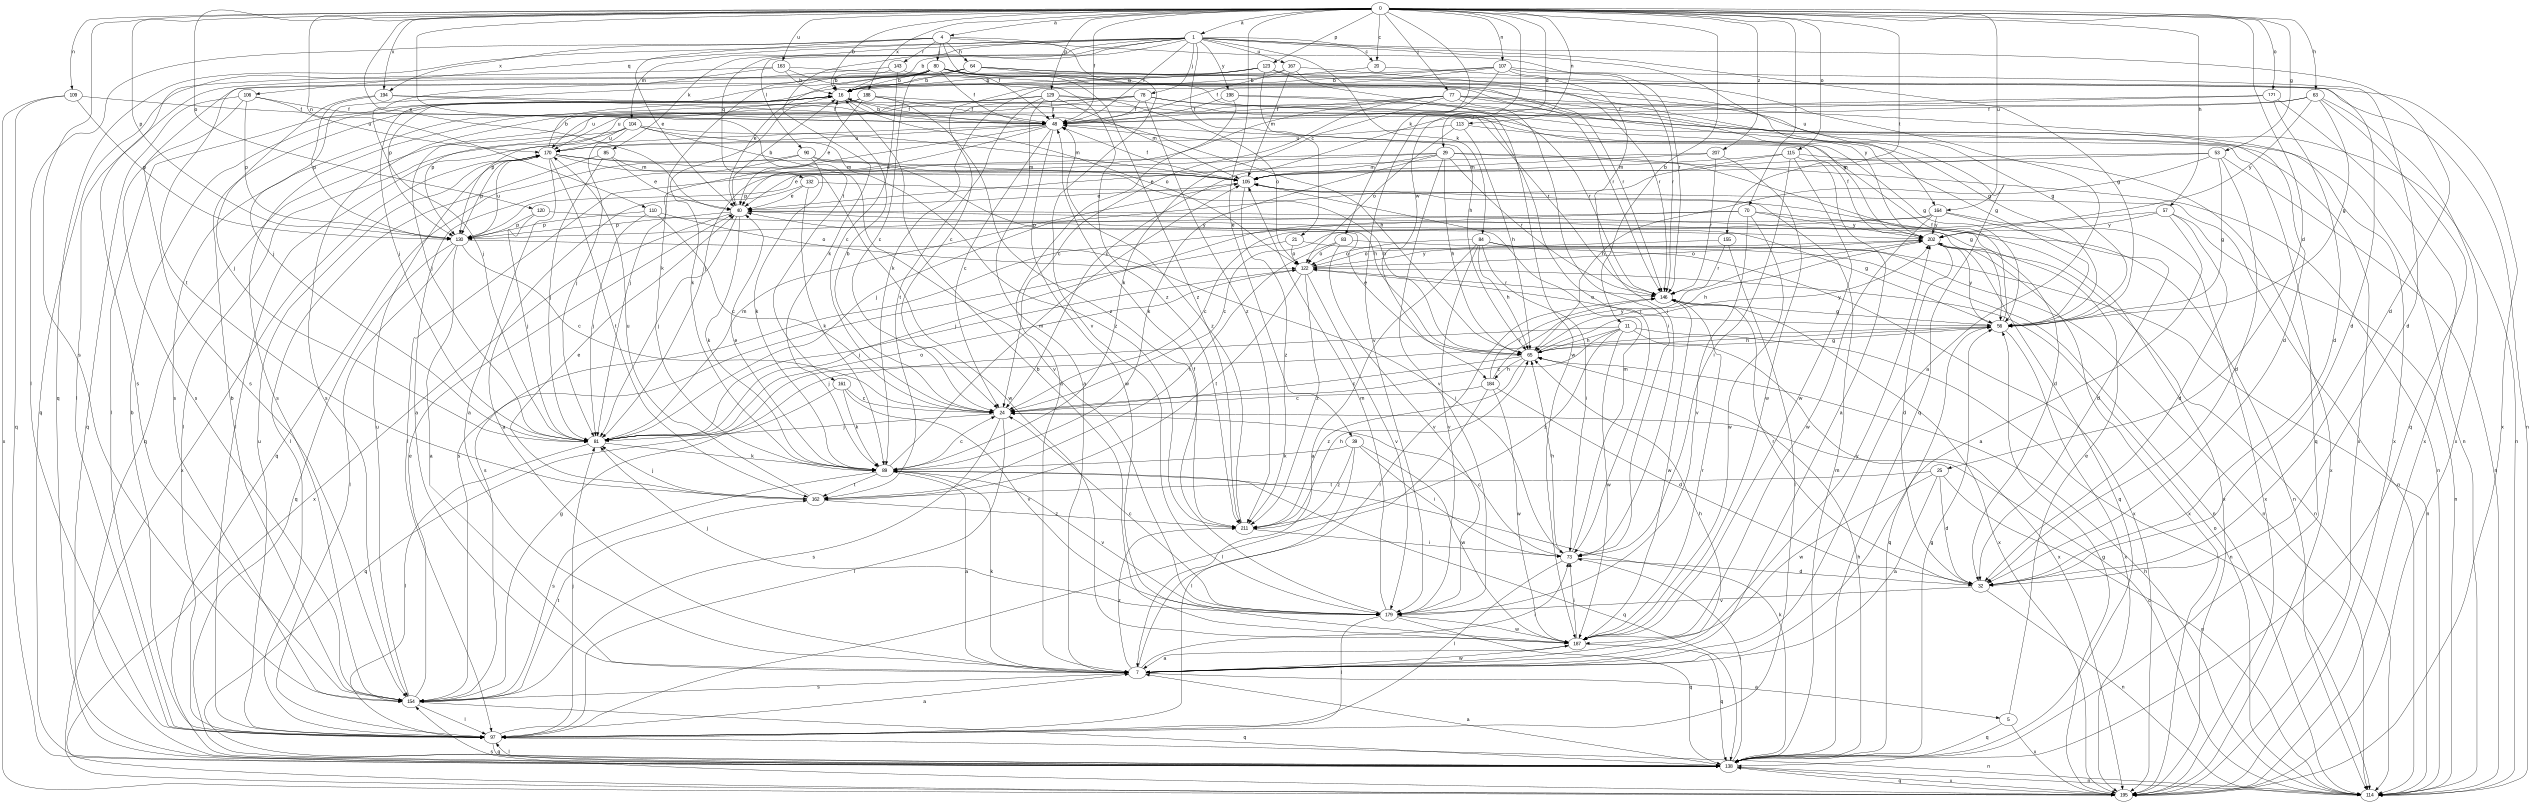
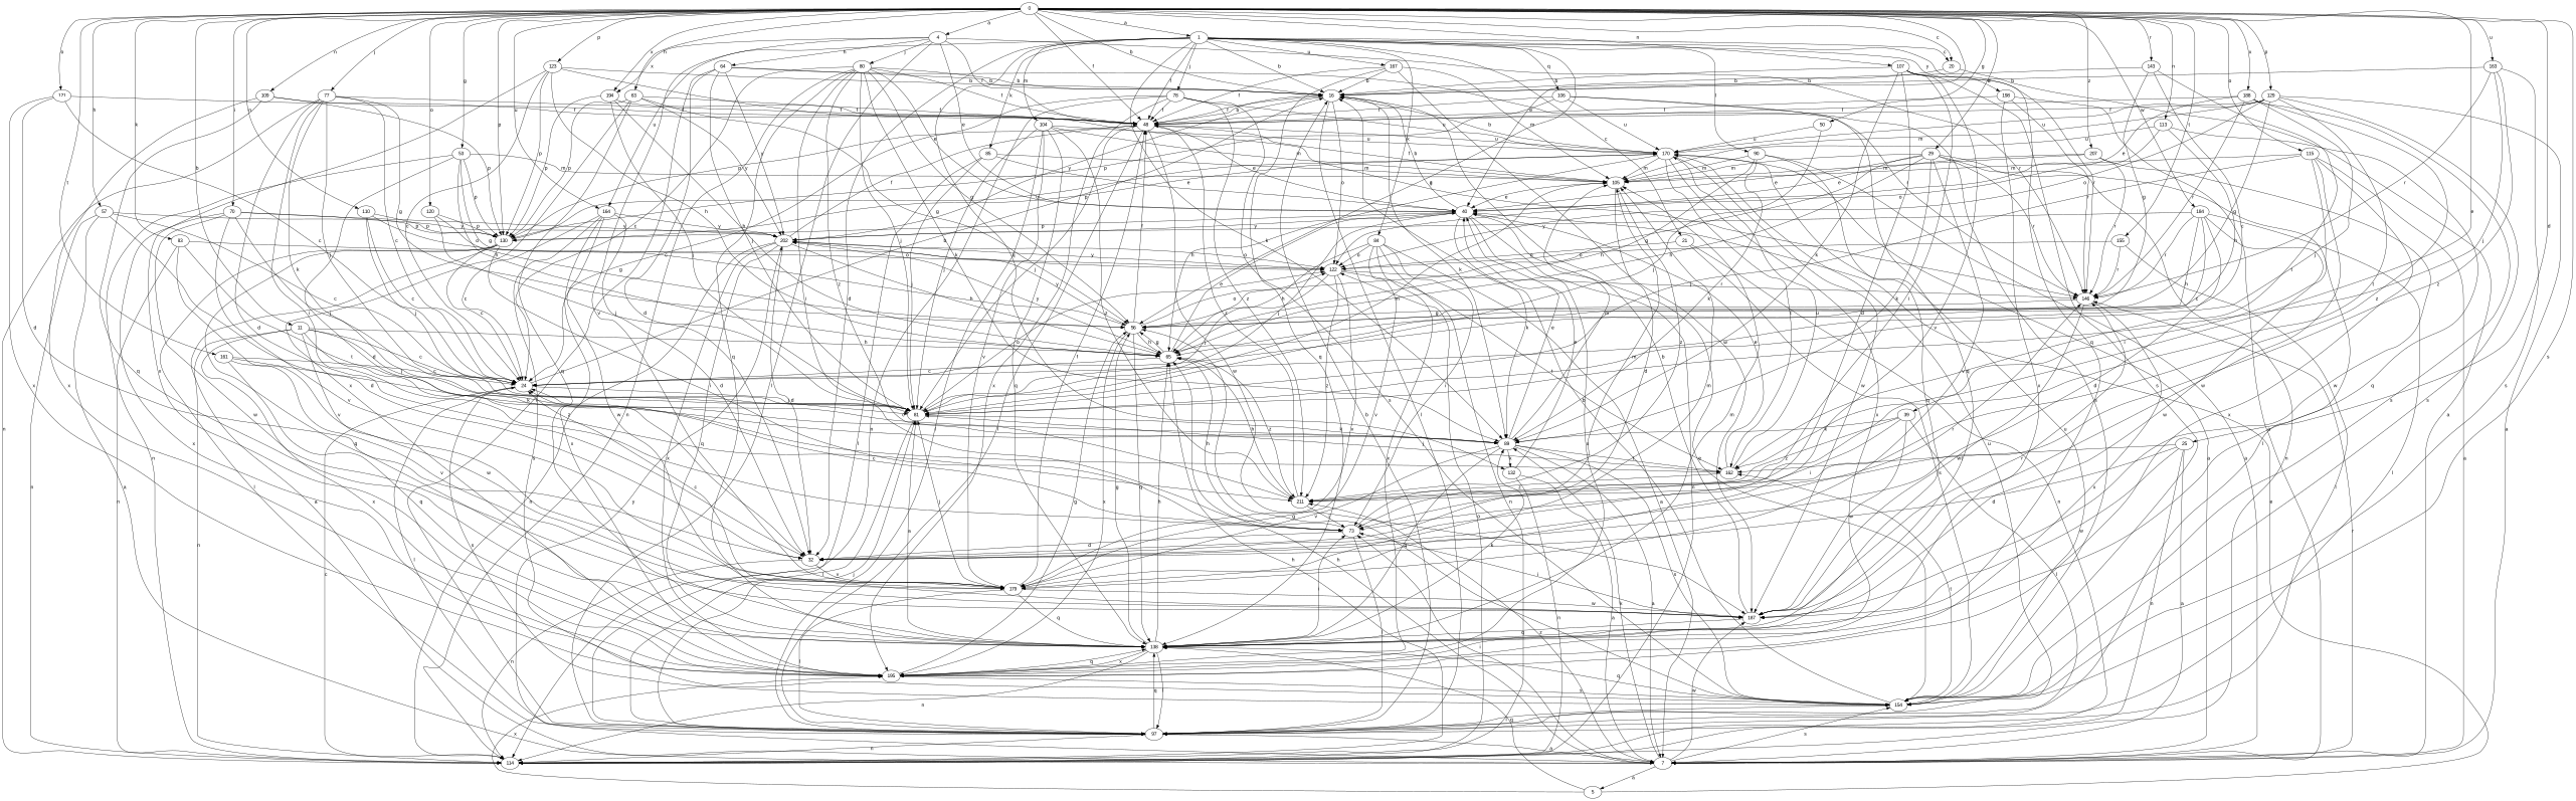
  strict digraph {
    fontname="Liberation Sans"
    node [fontname="Liberation Sans"]
    edge [fontname="Liberation Sans"]
    0
    1
    4
    11
    16
    20
    25
    29
    39
    40
    48
+   50
    53
    57
    63
    70
    77
    83
    107
    109
    110
    113
    115
    120
    121
    123
    129
    130
    143
    154
    155
    161
    163
    164
    184
    188
    194
    207
    21
    32
    56
    78
    84
    85
    89
    90
    104
    132
    n49 [label=106]
    138
    167
    198
    64
    80
    97
    146
    179
    195
    65
    187
    211
    24
    81
    114
    202
    122
    7
    162
    105
    73
    170
    5
    0 -> 1 [label=a]
    0 -> 4 [label=a]
    0 -> 11 [label=b]
    0 -> 16 [label=b]
    0 -> 20 [label=c]
    0 -> 25 [label=d]
    0 -> 29 [label=d]
    0 -> 39 [label=e]
    0 -> 40 [label=e]
    0 -> 48 [label=f]
+   0 -> 50 [label=g]
    0 -> 53 [label=g]
    0 -> 57 [label=h]
    0 -> 63 [label=h]
    0 -> 70 [label=i]
    0 -> 77 [label=j]
    0 -> 83 [label=k]
    0 -> 107 [label=n]
    0 -> 109 [label=n]
    0 -> 110 [label=n]
    0 -> 113 [label=n]
    0 -> 115 [label=o]
    0 -> 120 [label=o]
    0 -> 121 [label=o]
    0 -> 123 [label=p]
    0 -> 129 [label=p]
    0 -> 130 [label=p]
-   4 -> 143 [label=r]
+   0 -> 143 [label=r]
    0 -> 154 [label=s]
    0 -> 155 [label=t]
    0 -> 161 [label=t]
    0 -> 163 [label=u]
    0 -> 164 [label=u]
    0 -> 184 [label=w]
    0 -> 188 [label=x]
    0 -> 194 [label=x]
    0 -> 207 [label=z]
    1 -> 16 [label=b]
    1 -> 20 [label=c]
    1 -> 48 [label=f]
    1 -> 164 [label=u]
    1 -> 21 [label=c]
    1 -> 32 [label=d]
    1 -> 56 [label=g]
    1 -> 78 [label=j]
    1 -> 84 [label=k]
    1 -> 85 [label=k]
    1 -> 89 [label=k]
    1 -> 90 [label=l]
    1 -> 104 [label=m]
    1 -> 132 [label=q]
    1 -> n49 [label=q]
    1 -> 138 [label=q]
    1 -> 167 [label=u]
    1 -> 198 [label=y]
    4 -> 40 [label=e]
    4 -> 48 [label=f]
    4 -> 194 [label=x]
    4 -> 64 [label=h]
    4 -> 80 [label=j]
    4 -> 97 [label=l]
    4 -> 146 [label=r]
    4 -> 179 [label=v]
    11 -> 195 [label=x]
    11 -> 65 [label=h]
    11 -> 187 [label=w]
    11 -> 211 [label=z]
    11 -> 24 [label=c]
    11 -> 81 [label=j]
    11 -> 114 [label=n]
    16 -> 48 [label=f]
    16 -> 89 [label=k]
    16 -> 97 [label=l]
    16 -> 202 [label=y]
    16 -> 122 [label=o]
    20 -> 16 [label=b]
    20 -> 7 [label=a]
    25 -> 32 [label=d]
    25 -> 187 [label=w]
    25 -> 114 [label=n]
    25 -> 7 [label=a]
    25 -> 162 [label=t]
    29 -> 40 [label=e]
    29 -> 56 [label=g]
    29 -> 89 [label=k]
    29 -> 97 [label=l]
    29 -> 146 [label=r]
    29 -> 179 [label=v]
    29 -> 65 [label=h]
    29 -> 114 [label=n]
    29 -> 105 [label=m]
    39 -> 89 [label=k]
    39 -> 97 [label=l]
    39 -> 187 [label=w]
    39 -> 211 [label=z]
    39 -> 73 [label=i]
    40 -> 16 [label=b]
    40 -> 130 [label=p]
    40 -> 89 [label=k]
    40 -> 195 [label=x]
    40 -> 81 [label=j]
    40 -> 114 [label=n]
    40 -> 202 [label=y]
    48 -> 16 [label=b]
    48 -> 40 [label=e]
    48 -> 97 [label=l]
    48 -> 187 [label=w]
    48 -> 24 [label=c]
    48 -> 81 [label=j]
    48 -> 170 [label=u]
+   50 -> 81 [label=j]
+   50 -> 170 [label=u]
    53 -> 130 [label=p]
    53 -> 32 [label=d]
    53 -> 56 [label=g]
    53 -> 65 [label=h]
    53 -> 114 [label=n]
    53 -> 105 [label=m]
    57 -> 32 [label=d]
    57 -> 24 [label=c]
    57 -> 114 [label=n]
    57 -> 202 [label=y]
    57 -> 7 [label=a]
    63 -> 48 [label=f]
    63 -> 130 [label=p]
    63 -> 56 [label=g]
    63 -> 138 [label=q]
    63 -> 195 [label=x]
    63 -> 202 [label=y]
    70 -> 130 [label=p]
    70 -> 179 [label=v]
    70 -> 195 [label=x]
    70 -> 187 [label=w]
    70 -> 81 [label=j]
    70 -> 202 [label=y]
    77 -> 48 [label=f]
    77 -> 32 [label=d]
    77 -> 56 [label=g]
    77 -> 89 [label=k]
    77 -> 24 [label=c]
    77 -> 81 [label=j]
    77 -> 114 [label=n]
    77 -> 73 [label=i]
    83 -> 179 [label=v]
    83 -> 114 [label=n]
    83 -> 122 [label=o]
    83 -> 162 [label=t]
    107 -> 16 [label=b]
    107 -> 154 [label=s]
    107 -> 32 [label=d]
    107 -> 89 [label=k]
    107 -> 146 [label=r]
    107 -> 179 [label=v]
    107 -> 73 [label=i]
    109 -> 48 [label=f]
    109 -> 130 [label=p]
    109 -> 138 [label=q]
    109 -> 195 [label=x]
    110 -> 130 [label=p]
    110 -> 24 [label=c]
    110 -> 81 [label=j]
    110 -> 122 [label=o]
    113 -> 138 [label=q]
    113 -> 65 [label=h]
    113 -> 122 [label=o]
    113 -> 170 [label=u]
    115 -> 195 [label=x]
    115 -> 187 [label=w]
    115 -> 81 [label=j]
    115 -> 7 [label=a]
    115 -> 105 [label=m]
    115 -> 73 [label=i]
    120 -> 130 [label=p]
    120 -> 56 [label=g]
    120 -> 81 [label=j]
    121 -> 48 [label=f]
    121 -> 32 [label=d]
    121 -> 195 [label=x]
    121 -> 24 [label=c]
    123 -> 16 [label=b]
    123 -> 130 [label=p]
    123 -> 146 [label=r]
    123 -> 195 [label=x]
    123 -> 65 [label=h]
    123 -> 24 [label=c]
    129 -> 48 [label=f]
    129 -> 154 [label=s]
    129 -> 56 [label=g]
    129 -> 122 [label=o]
    129 -> 7 [label=a]
    129 -> 162 [label=t]
    129 -> 105 [label=m]
    129 -> 170 [label=u]
    130 -> 138 [label=q]
    130 -> 97 [label=l]
    130 -> 24 [label=c]
    130 -> 7 [label=a]
    130 -> 73 [label=i]
    130 -> 170 [label=u]
    143 -> 16 [label=b]
    143 -> 56 [label=g]
    143 -> 24 [label=c]
    143 -> 162 [label=t]
    154 -> 16 [label=b]
    154 -> 40 [label=e]
    154 -> 56 [label=g]
    154 -> 138 [label=q]
    154 -> 97 [label=l]
    154 -> 162 [label=t]
    154 -> 170 [label=u]
    155 -> 97 [label=l]
    155 -> 146 [label=r]
    155 -> 122 [label=o]
    161 -> 89 [label=k]
    161 -> 138 [label=q]
    161 -> 179 [label=v]
    161 -> 24 [label=c]
    163 -> 16 [label=b]
    163 -> 154 [label=s]
    163 -> 146 [label=r]
    163 -> 211 [label=z]
    163 -> 81 [label=j]
    164 -> 154 [label=s]
    164 -> 32 [label=d]
    164 -> 195 [label=x]
    164 -> 187 [label=w]
    164 -> 24 [label=c]
    164 -> 202 [label=y]
    184 -> 32 [label=d]
    184 -> 97 [label=l]
    184 -> 146 [label=r]
-   65 -> 184 [label=h]
+   184 -> 65 [label=h]
    184 -> 187 [label=w]
    184 -> 24 [label=c]
    184 -> 202 [label=y]
    188 -> 40 [label=e]
    188 -> 48 [label=f]
    188 -> 154 [label=s]
    188 -> 146 [label=r]
    188 -> 211 [label=z]
    188 -> 81 [label=j]
    194 -> 48 [label=f]
    194 -> 130 [label=p]
    194 -> 65 [label=h]
    194 -> 81 [label=j]
    207 -> 40 [label=e]
    207 -> 146 [label=r]
    207 -> 187 [label=w]
    207 -> 105 [label=m]
    21 -> 154 [label=s]
    21 -> 114 [label=n]
    21 -> 122 [label=o]
    32 -> 146 [label=r]
    32 -> 179 [label=v]
    32 -> 114 [label=n]
    56 -> 48 [label=f]
    56 -> 138 [label=q]
    56 -> 195 [label=x]
    56 -> 65 [label=h]
    56 -> 202 [label=y]
    56 -> 122 [label=o]
    78 -> 48 [label=f]
    78 -> 130 [label=p]
    78 -> 154 [label=s]
    78 -> 195 [label=x]
    78 -> 211 [label=z]
    78 -> 114 [label=n]
    78 -> 170 [label=u]
    84 -> 179 [label=v]
    84 -> 195 [label=x]
    84 -> 65 [label=h]
    84 -> 114 [label=n]
    84 -> 122 [label=o]
    84 -> 7 [label=a]
    84 -> 73 [label=i]
    85 -> 40 [label=e]
    85 -> 97 [label=l]
    85 -> 81 [label=j]
    85 -> 105 [label=m]
    89 -> 40 [label=e]
    89 -> 154 [label=s]
    89 -> 138 [label=q]
    89 -> 179 [label=v]
    89 -> 24 [label=c]
    89 -> 7 [label=a]
    89 -> 162 [label=t]
    89 -> 105 [label=m]
    90 -> 89 [label=k]
    90 -> 138 [label=q]
    90 -> 65 [label=h]
    90 -> 7 [label=a]
    90 -> 105 [label=m]
    104 -> 138 [label=q]
    104 -> 97 [label=l]
    104 -> 179 [label=v]
    104 -> 211 [label=z]
    104 -> 81 [label=j]
    104 -> 105 [label=m]
    104 -> 170 [label=u]
    132 -> 40 [label=e]
-   132 -> 89 [label=k]
+   89 -> 132 [label=k]
    132 -> 114 [label=n]
    132 -> 7 [label=a]
    n49 -> 48 [label=f]
    n49 -> 130 [label=p]
    n49 -> 154 [label=s]
    n49 -> 138 [label=q]
    n49 -> 170 [label=u]
    138 -> 56 [label=g]
    138 -> 89 [label=k]
    138 -> 97 [label=l]
    138 -> 195 [label=x]
    138 -> 65 [label=h]
    138 -> 114 [label=n]
-   138 -> 7 [label=a]
+   138 -> 81 [label=a]
    138 -> 105 [label=m]
    138 -> 73 [label=i]
    167 -> 16 [label=b]
    167 -> 48 [label=f]
    167 -> 138 [label=q]
    167 -> 187 [label=w]
    167 -> 105 [label=m]
    198 -> 48 [label=f]
    198 -> 146 [label=r]
    198 -> 195 [label=x]
    198 -> 7 [label=a]
    64 -> 16 [label=b]
    64 -> 32 [label=d]
    64 -> 97 [label=l]
    64 -> 146 [label=r]
    64 -> 81 [label=j]
    64 -> 202 [label=y]
    80 -> 16 [label=b]
    80 -> 40 [label=e]
    80 -> 48 [label=f]
    80 -> 56 [label=g]
    80 -> 89 [label=k]
    80 -> 138 [label=q]
    80 -> 211 [label=z]
    80 -> 24 [label=c]
    80 -> 81 [label=j]
    80 -> 114 [label=n]
    80 -> 73 [label=i]
    97 -> 16 [label=b]
    97 -> 138 [label=q]
    97 -> 81 [label=j]
    97 -> 114 [label=n]
    97 -> 7 [label=a]
    97 -> 170 [label=u]
    146 -> 56 [label=g]
    146 -> 195 [label=x]
    146 -> 187 [label=w]
    179 -> 48 [label=f]
    179 -> 138 [label=q]
    179 -> 97 [label=l]
    179 -> 187 [label=w]
    179 -> 24 [label=c]
    179 -> 81 [label=j]
    179 -> 105 [label=m]
    195 -> 154 [label=s]
    195 -> 56 [label=g]
    195 -> 138 [label=q]
    65 -> 40 [label=e]
    65 -> 56 [label=g]
    65 -> 211 [label=z]
    65 -> 24 [label=c]
    65 -> 202 [label=y]
    187 -> 16 [label=b]
    187 -> 138 [label=q]
    187 -> 146 [label=r]
-   187 -> 7 [label=a]
    187 -> 73 [label=i]
    211 -> 48 [label=z]
    211 -> 65 [label=h]
    211 -> 73 [label=i]
    24 -> 16 [label=b]
    24 -> 154 [label=s]
    24 -> 97 [label=l]
    24 -> 81 [label=j]
    81 -> 89 [label=k]
    81 -> 97 [label=l]
    81 -> 122 [label=o]
    81 -> 105 [label=m]
    114 -> 65 [label=h]
    114 -> 24 [label=c]
    114 -> 122 [label=o]
    202 -> 48 [label=f]
    202 -> 32 [label=d]
    202 -> 138 [label=q]
    202 -> 195 [label=x]
    202 -> 65 [label=h]
    202 -> 114 [label=n]
    202 -> 122 [label=o]
    122 -> 146 [label=r]
    122 -> 179 [label=v]
    122 -> 211 [label=z]
    122 -> 81 [label=j]
    122 -> 202 [label=y]
    122 -> 162 [label=t]
    7 -> 154 [label=s]
    7 -> 89 [label=k]
    7 -> 146 [label=r]
    7 -> 65 [label=h]
    7 -> 187 [label=w]
    7 -> 211 [label=z]
    7 -> 202 [label=y]
    7 -> 73 [label=i]
    7 -> 5 [label=a]
    162 -> 40 [label=e]
    162 -> 211 [label=z]
    162 -> 81 [label=j]
    162 -> 170 [label=u]
    105 -> 40 [label=e]
    105 -> 48 [label=f]
    105 -> 32 [label=d]
    105 -> 211 [label=z]
    73 -> 32 [label=d]
    73 -> 97 [label=l]
    73 -> 65 [label=h]
    73 -> 24 [label=c]
    73 -> 105 [label=m]
    170 -> 16 [label=b]
    170 -> 130 [label=p]
    170 -> 195 [label=x]
    170 -> 65 [label=h]
    170 -> 187 [label=w]
    170 -> 7 [label=a]
    170 -> 162 [label=t]
    170 -> 105 [label=m]
    5 -> 40 [label=e]
    5 -> 138 [label=q]
    5 -> 195 [label=x]
  }
